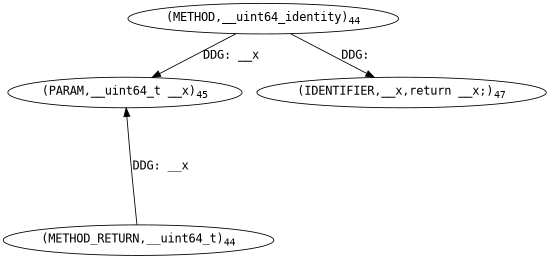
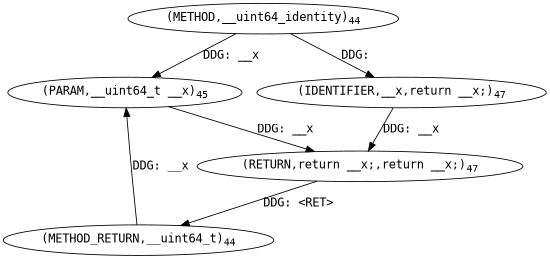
  digraph {
    fontname="DejaVu Sans Mono"
    node [fontname="DejaVu Sans Mono"]
    edge [fontname="DejaVu Sans Mono"]
    n1 [label=<(METHOD,__uint64_identity)<SUB>44</SUB>>]
    n2 [label=<(PARAM,__uint64_t __x)<SUB>45</SUB>>]
    n3 [label=<(IDENTIFIER,__x,return __x;)<SUB>47</SUB>>]
+   n4 [label=<(RETURN,return __x;,return __x;)<SUB>47</SUB>>]
    n5 [label=<(METHOD_RETURN,__uint64_t)<SUB>44</SUB>>]
    n1 -> n2 [label="DDG: __x"]
    n1 -> n3 [label="DDG: "]
+   n2 -> n4 [label="DDG: __x"]
+   n3 -> n4 [label="DDG: __x"]
+   n4 -> n5 [label="DDG: &lt;RET&gt;"]
    n5 -> n2 [label="DDG: __x"]
  }
